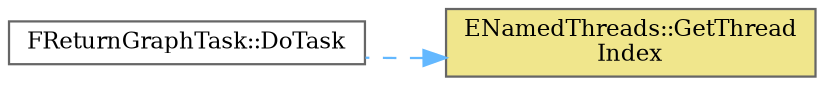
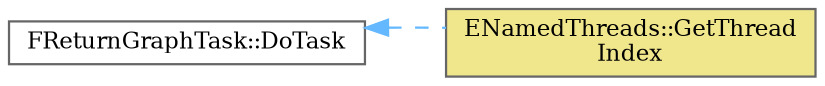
  digraph {
    rankdir=RL
    fontname="DejaVu Serif"
    node [fontname="DejaVu Serif" fontsize=10 shape=box style=filled]
    n1 [color=gray40 fillcolor=khaki fontcolor=black height=0.2 label="ENamedThreads::GetThread\lIndex" width=0.4]
    n2 [color=grey40 fillcolor=white height=0.2 label="FReturnGraphTask::DoTask" width=0.4]
-   n1 -> n2 [color=steelblue1 dir=back fontname="DejaVu Serif" fontsize=10 labelfontname=Helvetica labelfontsize=10 style=dashed]
+   n2 -> n1 [color=steelblue1 dir=back fontname="DejaVu Serif" fontsize=10 labelfontname=Helvetica labelfontsize=10 style=dashed]
  }
